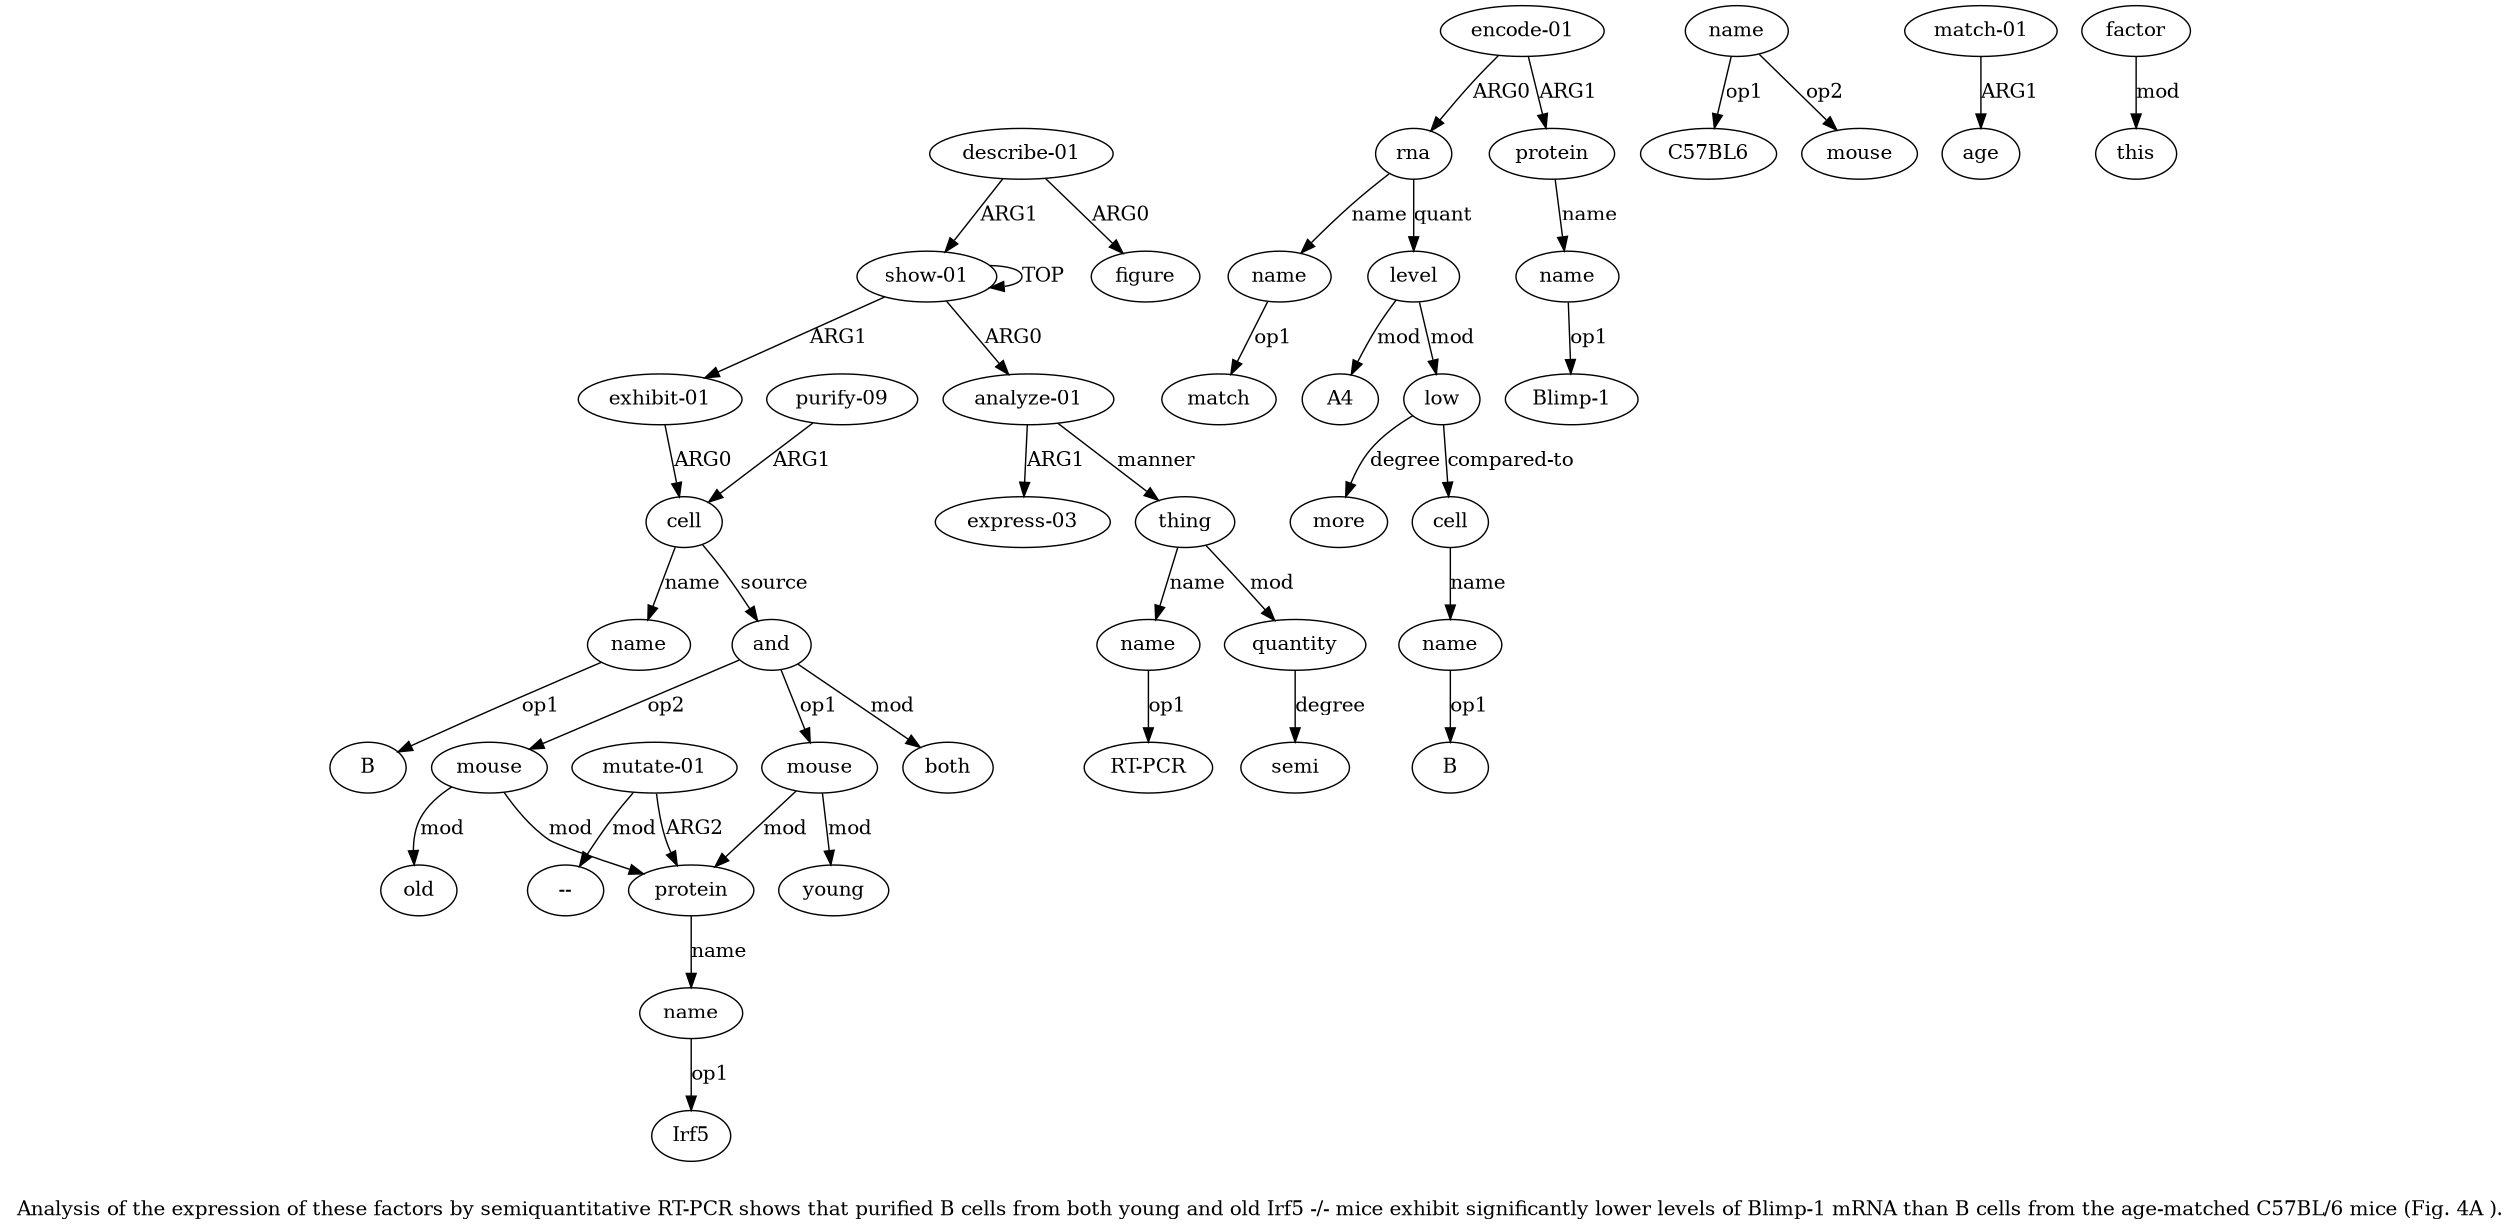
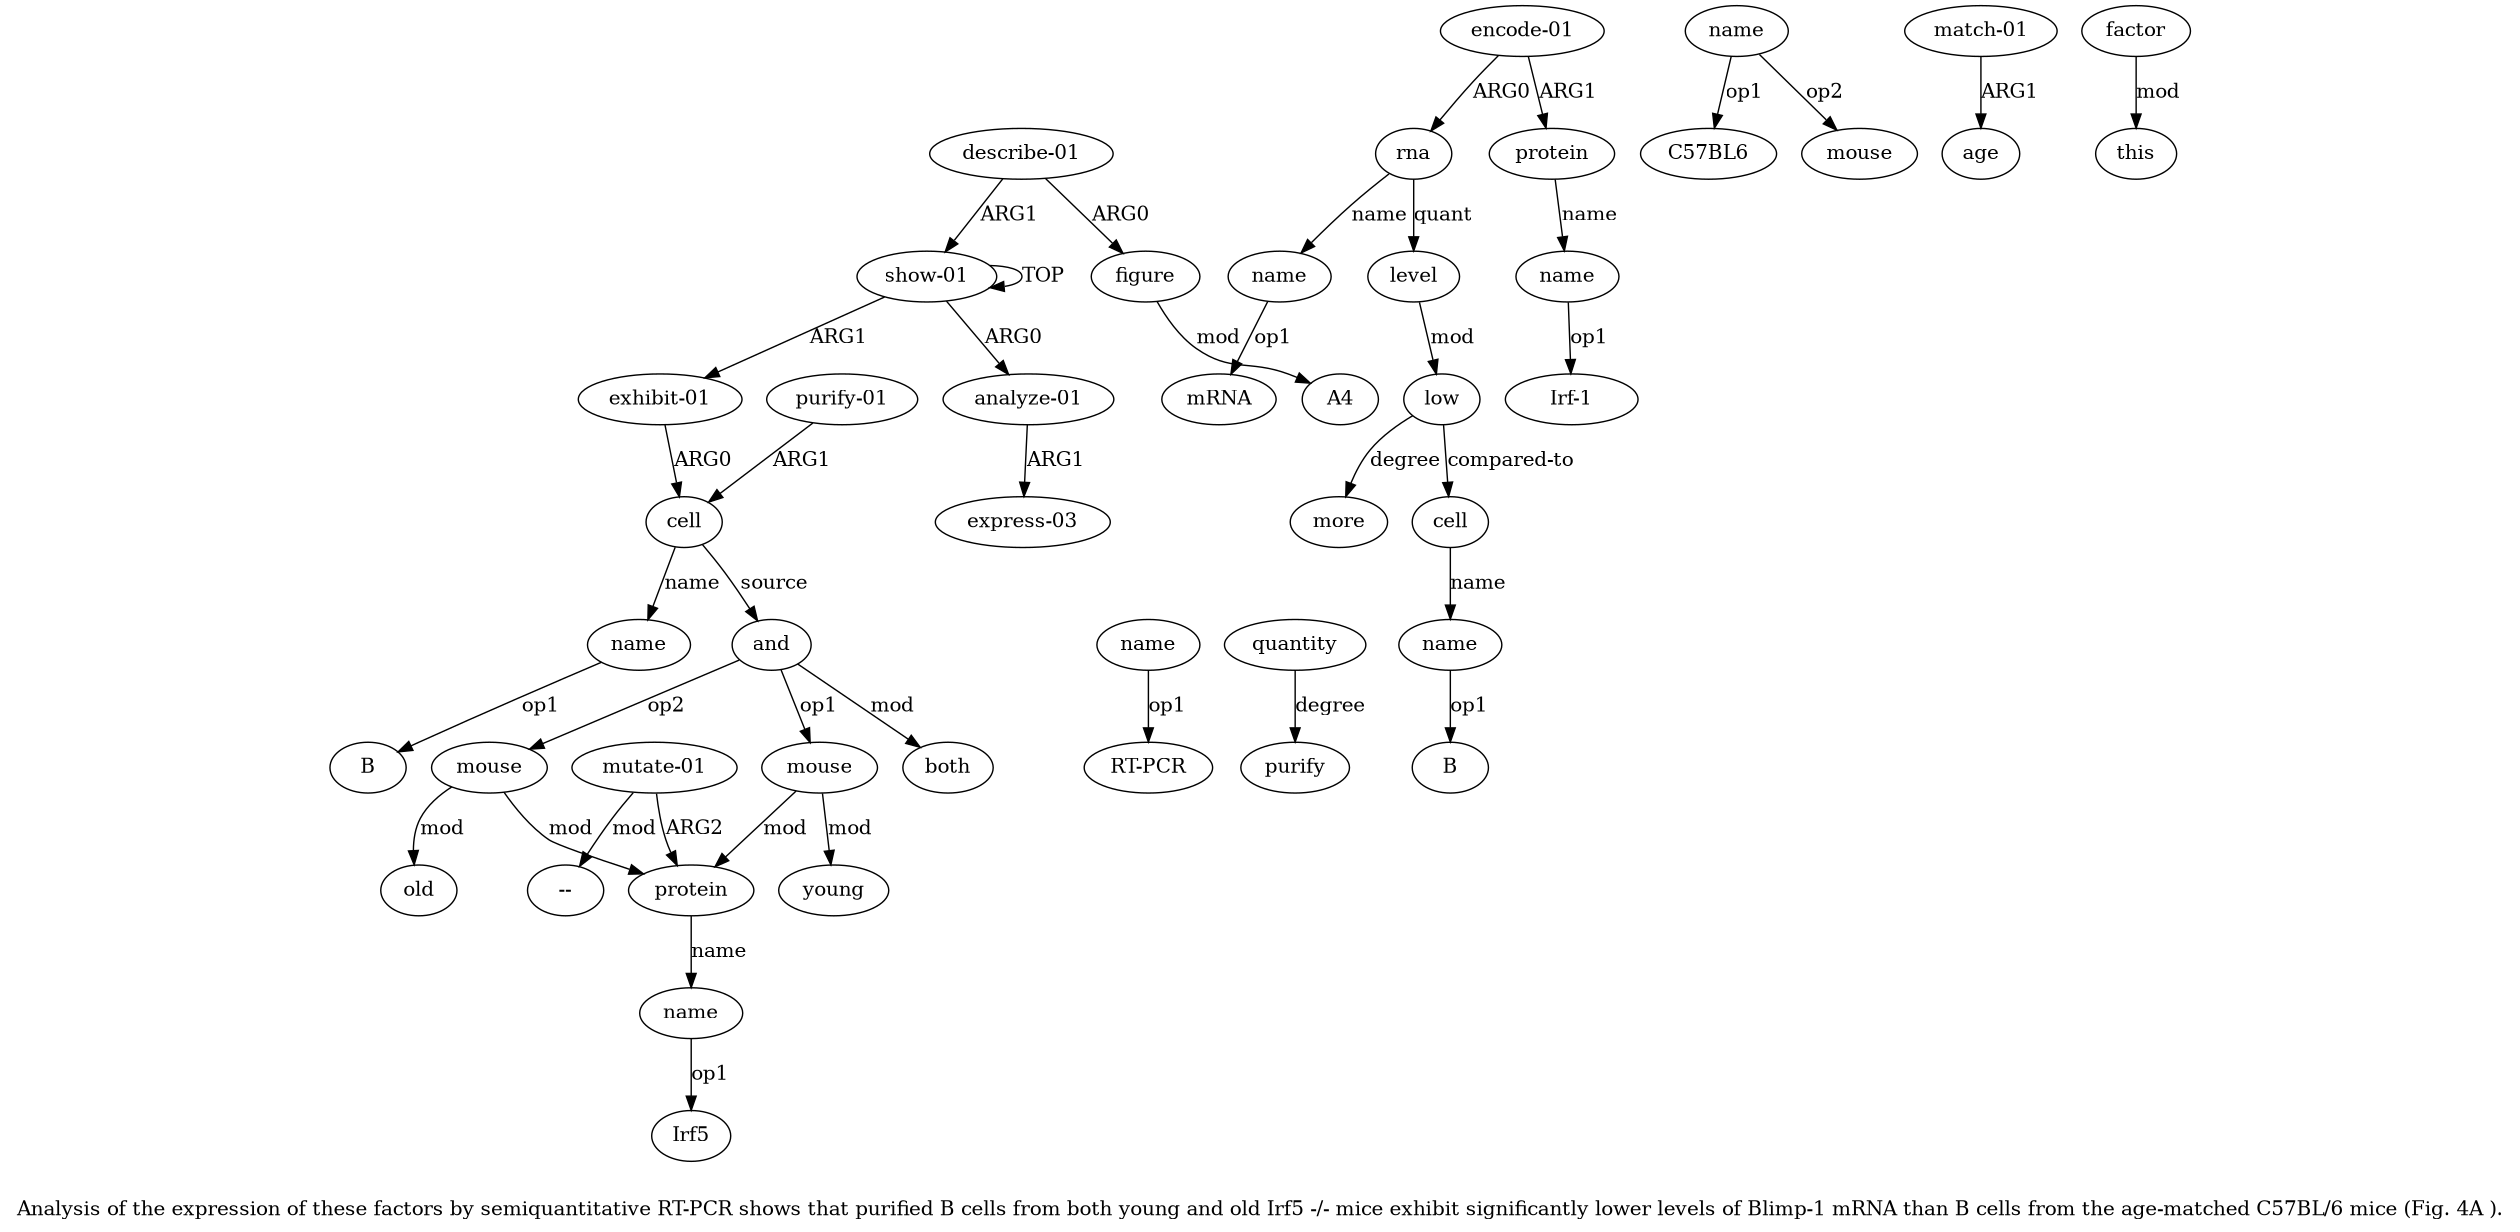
  digraph {
    label="Analysis of the expression of these factors by semiquantitative RT-PCR shows that purified B cells from both young and old Irf5 -/- mice exhibit significantly lower levels of Blimp-1 mRNA than B cells from the age-matched C57BL/6 mice (Fig. 4A )."
    node [color=black gold_ind=-1 gold_label=name test_ind=-1 test_label=name]
    edge [color=black gold_label=mod test_label=mod]
    n1 [gold_ind=20 gold_label=old label=old test_ind=20 test_label=old]
    n2 [gold_ind=21 gold_label=both label=both test_ind=21 test_label=both]
    n3 [gold_ind=22 gold_label=level label=level test_ind=22 test_label=level]
    n4 [gold_ind=28 gold_label=low label=low test_ind=28 test_label=low]
    n5 [gold_ind=29 gold_label=more label=more test_ind=29 test_label=more]
    n6 [gold_ind=30 gold_label=cell label=cell test_ind=30 test_label=cell]
    n7 [gold_ind=31 label=name test_ind=31]
    n8 [gold_ind=23 gold_label=rna label=rna test_ind=23 test_label=rna]
    n9 [gold_ind=24 label=name test_ind=24]
-   n10 [gold_label=mRNA label=match test_label=mRNA]
+   n10 [gold_label=mRNA label=mRNA test_label=mRNA]
    n11 [gold_ind=25 gold_label="encode-01" label="encode-01" test_ind=25 test_label="encode-01"]
    n12 [gold_ind=26 gold_label=protein label=protein test_ind=26 test_label=protein]
    n13 [gold_ind=27 label=name test_ind=27]
-   n14 [gold_label="Blimp-1" label="Blimp-1" test_label="Blimp-1"]
+   n14 [gold_label="Blimp-1" label="Irf-1" test_label="Blimp-1"]
    n15 [gold_label=B label=B test_label=B]
    n16 [gold_ind=33 label=name test_ind=33]
    n17 [gold_label=C57BL6 label=C57BL6 test_label=C57BL6]
    n18 [gold_label=mouse label=mouse test_label=mouse]
    n19 [gold_label="RT-PCR" label="RT-PCR" test_label="RT-PCR"]
    n20 [gold_label=B label=B test_label=B]
    n21 [gold_ind=37 gold_label=figure label=figure test_ind=37 test_label=figure]
    n22 [gold_label=A4 label=A4 test_label=A4]
    n23 [gold_ind=36 gold_label="describe-01" label="describe-01" test_ind=36 test_label="describe-01"]
    n24 [gold_ind=0 gold_label="show-01" label="show-01" test_ind=0 test_label="show-01"]
    n25 [gold_ind=1 gold_label="analyze-01" label="analyze-01" test_ind=1 test_label="analyze-01"]
    n26 [gold_ind=9 gold_label="exhibit-01" label="exhibit-01" test_ind=9 test_label="exhibit-01"]
    n27 [gold_ind=2 gold_label="express-03" label="express-03" test_ind=2 test_label="express-03"]
-   n28 [gold_ind=5 gold_label=thing label=thing test_ind=5 test_label=thing]
    n29 [gold_ind=10 gold_label=cell label=cell test_ind=10 test_label=cell]
    n30 [gold_ind=35 gold_label=age label=age test_ind=35 test_label=age]
    n31 [gold_ind=34 gold_label="match-01" label="match-01" test_ind=34 test_label="match-01"]
    n32 [gold_label="--" label="--" test_label="--"]
    n33 [gold_ind=15 gold_label=young label=young test_ind=15 test_label=young]
    n34 [gold_ind=14 gold_label=mouse label=mouse test_ind=14 test_label=mouse]
    n35 [gold_ind=16 gold_label=protein label=protein test_ind=16 test_label=protein]
    n36 [gold_ind=17 label=name test_ind=17]
    n37 [gold_label=Irf5 label=Irf5 test_label=Irf5]
    n38 [gold_ind=11 label=name test_ind=11]
    n39 [gold_ind=13 gold_label=and label=and test_ind=13 test_label=and]
    n40 [gold_ind=19 gold_label=mouse label=mouse test_ind=19 test_label=mouse]
-   n41 [gold_ind=12 gold_label="purify-01" label="purify-09" test_ind=12 test_label="purify-01"]
+   n41 [gold_ind=12 gold_label="purify-01" label="purify-01" test_ind=12 test_label="purify-01"]
    n42 [gold_ind=18 gold_label="mutate-01" label="mutate-01" test_ind=18 test_label="mutate-01"]
    n43 [gold_ind=7 gold_label=quantity label=quantity test_ind=7 test_label=quantity]
    n44 [gold_ind=6 label=name test_ind=6]
    n45 [gold_ind=3 gold_label=factor label=factor test_ind=3 test_label=factor]
    n46 [gold_ind=4 gold_label=this label=this test_ind=4 test_label=this]
-   n47 [gold_ind=8 gold_label=semi label=semi test_ind=8 test_label=semi]
+   n47 [gold_ind=8 gold_label=semi label=purify test_ind=8 test_label=semi]
    n3 -> n4 [label=mod]
    n4 -> n5 [gold_label=degree label=degree test_label=degree]
    n4 -> n6 [gold_label="compared-to" label="compared-to" test_label="compared-to"]
    n6 -> n7 [gold_label=name label=name test_label=name]
    n7 -> n15 [gold_label=op1 label=op1 test_label=op1]
    n8 -> n3 [gold_label=quant label=quant test_label=quant]
    n8 -> n9 [gold_label=name label=name test_label=name]
    n9 -> n10 [gold_label=op1 label=op1 test_label=op1]
    n11 -> n8 [gold_label=ARG0 label=ARG0 test_label=ARG0]
    n11 -> n12 [gold_label=ARG1 label=ARG1 test_label=ARG1]
    n12 -> n13 [gold_label=name label=name test_label=name]
    n13 -> n14 [gold_label=op1 label=op1 test_label=op1]
    n16 -> n17 [gold_label=op1 label=op1 test_label=op1]
    n16 -> n18 [gold_label=op2 label=op2 test_label=op2]
-   n3 -> n22 [label=mod]
+   n21 -> n22 [label=mod]
    n23 -> n21 [gold_label=ARG0 label=ARG0 test_label=ARG0]
    n23 -> n24 [gold_label=ARG1 label=ARG1 test_label=ARG1]
    n24 -> n24 [gold_label=TOP label=TOP test_label=TOP]
    n24 -> n25 [gold_label=ARG0 label=ARG0 test_label=ARG0]
    n24 -> n26 [gold_label=ARG1 label=ARG1 test_label=ARG1]
    n25 -> n27 [gold_label=ARG1 label=ARG1 test_label=ARG1]
-   n25 -> n28 [gold_label=manner label=manner test_label=manner]
    n26 -> n29 [gold_label=ARG0 label=ARG0 test_label=ARG0]
-   n28 -> n43 [label=mod]
-   n28 -> n44 [gold_label=name label=name test_label=name]
    n29 -> n38 [gold_label=name label=name test_label=name]
    n29 -> n39 [gold_label=source label=source test_label=source]
    n31 -> n30 [gold_label=ARG1 label=ARG1 test_label=ARG1]
    n34 -> n33 [label=mod]
    n34 -> n35 [label=mod]
    n35 -> n36 [gold_label=name label=name test_label=name]
    n36 -> n37 [gold_label=op1 label=op1 test_label=op1]
    n38 -> n20 [gold_label=op1 label=op1 test_label=op1]
    n39 -> n2 [label=mod]
    n39 -> n34 [gold_label=op1 label=op1 test_label=op1]
    n39 -> n40 [gold_label=op2 label=op2 test_label=op2]
    n40 -> n1 [label=mod]
    n40 -> n35 [label=mod]
    n41 -> n29 [gold_label=ARG1 label=ARG1 test_label=ARG1]
    n42 -> n32 [label=mod]
    n42 -> n35 [gold_label=ARG2 label=ARG2 test_label=ARG2]
    n43 -> n47 [gold_label=degree label=degree test_label=degree]
    n44 -> n19 [gold_label=op1 label=op1 test_label=op1]
    n45 -> n46 [label=mod]
  }
